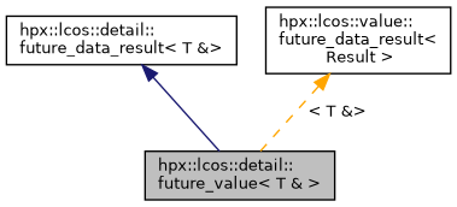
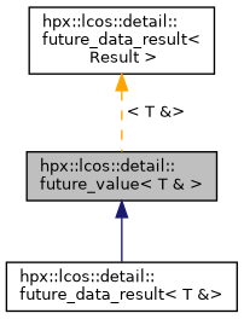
  digraph {
    node [color=black fillcolor=white fontname=Helvetica fontsize=10 shape=record style=filled]
    edge [dir=back fontname=Helvetica fontsize=10 labelfontname=Helvetica labelfontsize=10]
    n1 [fillcolor=grey75 fontcolor=black height=0.2 label="hpx::lcos::detail::\lfuture_value\< T & \>" width=0.4]
    n2 [height=0.2 label="hpx::lcos::detail::\lfuture_data_result\< T &\>" width=0.4]
-   n3 [height=0.2 label="hpx::lcos::value::\lfuture_data_result\<\l Result \>" width=0.4]
-   n2 -> n1 [color=midnightblue style=solid]
+   n3 [height=0.2 label="hpx::lcos::detail::\lfuture_data_result\<\l Result \>" width=0.4]
+   n1 -> n2 [color=midnightblue style=solid]
    n3 -> n1 [color=orange label=" \< T &\>" style=dashed]
  }
